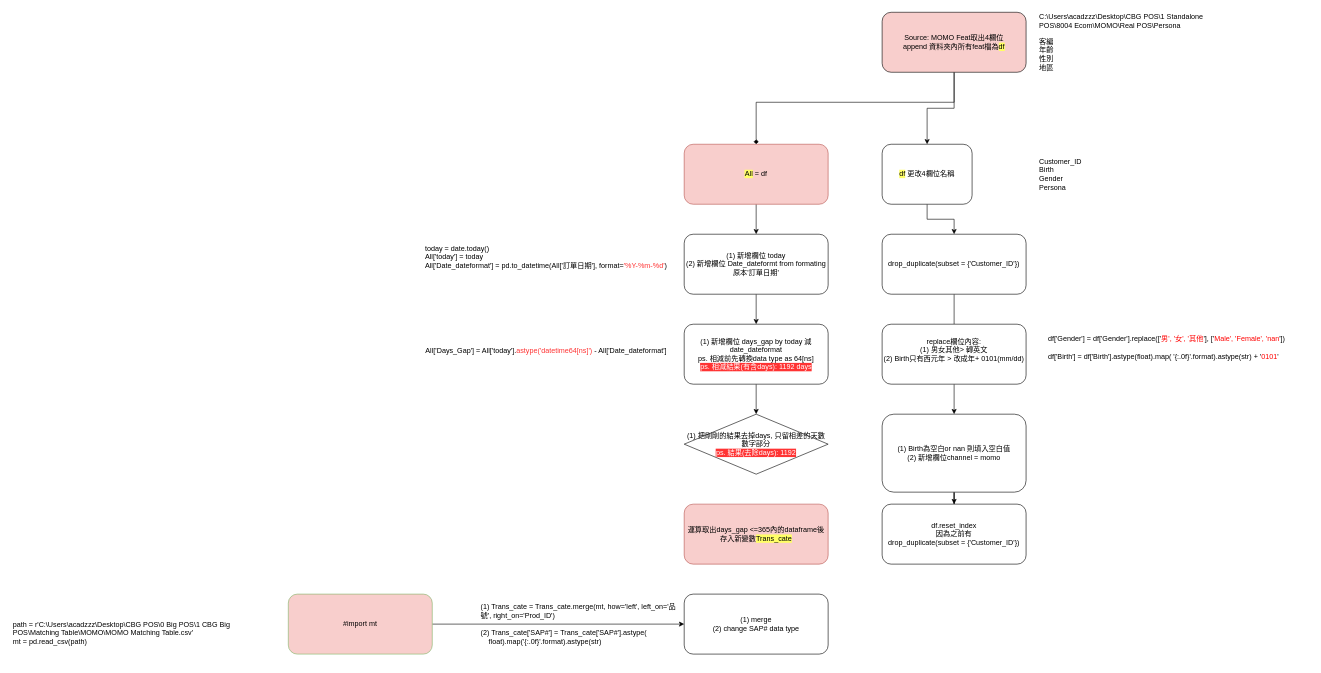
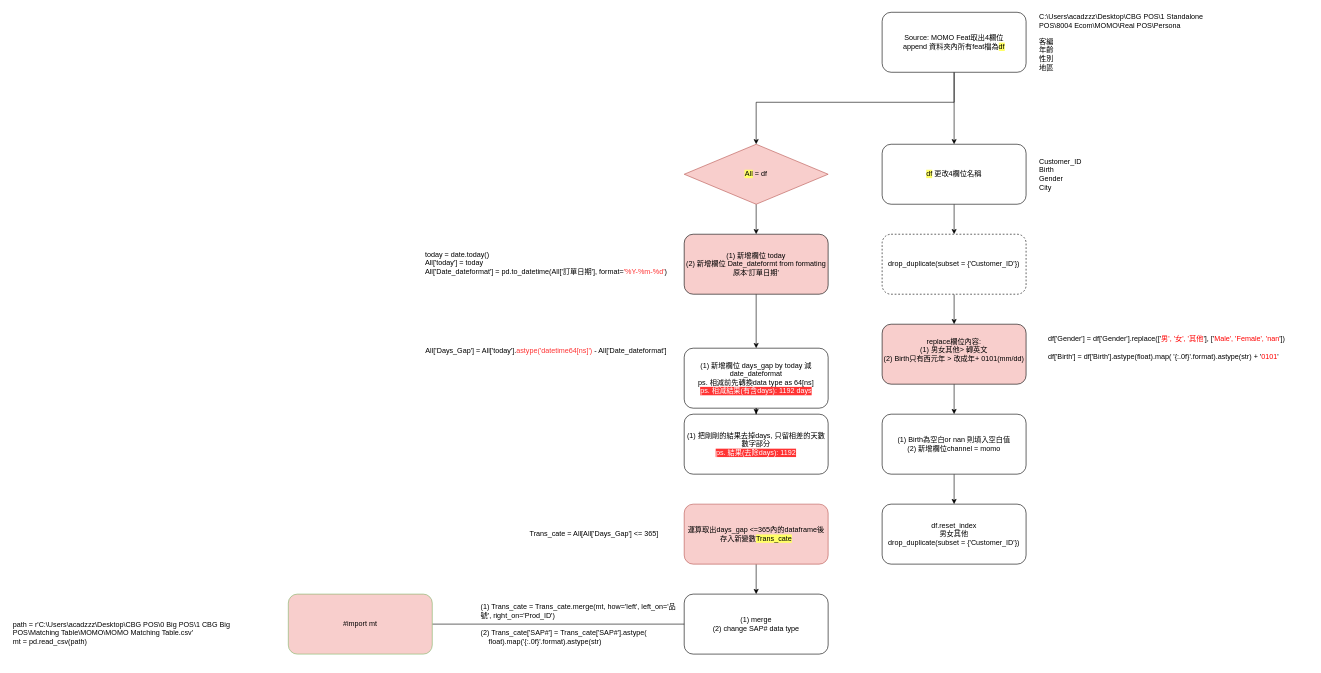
  <mxCell id="0" />
  <mxCell id="1" parent="0" />
  <mxCell id="2" value="" style="edgeStyle=orthogonalEdgeStyle;rounded=0;orthogonalLoop=1;jettySize=auto;html=1;" edge="1" parent="1" source="3" target="22"><mxGeometry relative="1" as="geometry" /></mxCell>
- <mxCell id="3" value="&lt;span style=&quot;background-color: rgb(255 , 255 , 102)&quot;&gt;All&lt;/span&gt; = df" style="rounded=1;whiteSpace=wrap;html=1;fillColor=#f8cecc;strokeColor=#b85450;" parent="1" vertex="1"><mxGeometry x="1140" y="240" width="240" height="100" as="geometry" /></mxCell>
+ <mxCell id="3" value="&lt;span style=&quot;background-color: rgb(255 , 255 , 102)&quot;&gt;All&lt;/span&gt; = df" style="rhombus;whiteSpace=wrap;html=1;fillColor=#f8cecc;strokeColor=#b85450;" parent="1" vertex="1"><mxGeometry x="1140" y="240" width="240" height="100" as="geometry" /></mxCell>
  <mxCell id="4" value="客編&lt;br&gt;年齡&lt;br&gt;性別&lt;br&gt;&lt;div style=&quot;&quot;&gt;&lt;span&gt;地區&lt;/span&gt;&lt;/div&gt;" style="text;html=1;strokeColor=none;fillColor=none;align=left;verticalAlign=middle;whiteSpace=wrap;rounded=0;" parent="1" vertex="1"><mxGeometry x="1730" y="50" width="90" height="80" as="geometry" /></mxCell>
  <mxCell id="5" value="C:\Users\acadzzz\Desktop\CBG POS\1 Standalone POS\8004 Ecom\MOMO\Real POS\Persona" style="text;html=1;strokeColor=none;fillColor=none;align=left;verticalAlign=middle;whiteSpace=wrap;rounded=0;" parent="1" vertex="1"><mxGeometry x="1730" y="20" width="310" height="30" as="geometry" /></mxCell>
  <mxCell id="6" value="" style="edgeStyle=orthogonalEdgeStyle;rounded=0;orthogonalLoop=1;jettySize=auto;html=1;" parent="1" source="7" target="10" edge="1"><mxGeometry relative="1" as="geometry" /></mxCell>
- <mxCell id="7" value="&lt;span style=&quot;background-color: rgb(255 , 255 , 102)&quot;&gt;df&lt;/span&gt; 更改4欄位名稱" style="rounded=1;whiteSpace=wrap;html=1;" parent="1" vertex="1"><mxGeometry x="1470" y="240" width="150" height="100" as="geometry" /></mxCell>
- <mxCell id="8" value="Customer_ID&lt;br&gt;Birth&lt;br&gt;Gender&lt;br&gt;Persona" style="text;html=1;strokeColor=none;fillColor=none;align=left;verticalAlign=middle;whiteSpace=wrap;rounded=0;" parent="1" vertex="1"><mxGeometry x="1730" y="250" width="90" height="80" as="geometry" /></mxCell>
- <mxCell id="9" value="" style="edgeStyle=orthogonalEdgeStyle;rounded=0;orthogonalLoop=1;jettySize=auto;html=1;endArrow=none;" parent="1" source="10" target="12" edge="1"><mxGeometry relative="1" as="geometry" /></mxCell>
- <mxCell id="10" value="drop_duplicate(subset = {'Customer_ID'})" style="rounded=1;whiteSpace=wrap;html=1;" parent="1" vertex="1"><mxGeometry x="1470" y="390" width="240" height="100" as="geometry" /></mxCell>
+ <mxCell id="7" value="&lt;span style=&quot;background-color: rgb(255 , 255 , 102)&quot;&gt;df&lt;/span&gt; 更改4欄位名稱" style="rounded=1;whiteSpace=wrap;html=1;" parent="1" vertex="1"><mxGeometry x="1470" y="240" width="240" height="100" as="geometry" /></mxCell>
+ <mxCell id="8" value="Customer_ID&lt;br&gt;Birth&lt;br&gt;Gender&lt;br&gt;City" style="text;html=1;strokeColor=none;fillColor=none;align=left;verticalAlign=middle;whiteSpace=wrap;rounded=0;" parent="1" vertex="1"><mxGeometry x="1730" y="250" width="90" height="80" as="geometry" /></mxCell>
+ <mxCell id="9" value="" style="edgeStyle=orthogonalEdgeStyle;rounded=0;orthogonalLoop=1;jettySize=auto;html=1;" parent="1" source="10" target="12" edge="1"><mxGeometry relative="1" as="geometry" /></mxCell>
+ <mxCell id="10" value="drop_duplicate(subset = {'Customer_ID'})" style="rounded=1;whiteSpace=wrap;html=1;dashed=1;" parent="1" vertex="1"><mxGeometry x="1470" y="390" width="240" height="100" as="geometry" /></mxCell>
  <mxCell id="11" value="" style="edgeStyle=orthogonalEdgeStyle;rounded=0;orthogonalLoop=1;jettySize=auto;html=1;" edge="1" parent="1" source="12" target="16"><mxGeometry relative="1" as="geometry" /></mxCell>
- <mxCell id="12" value="replace欄位內容:&lt;br&gt;(1) 男女其他&amp;gt; 轉英文&lt;br&gt;(2) Birth只有西元年 &amp;gt; 改成年+ 0101(mm/dd)&lt;br&gt;&lt;div&gt;&lt;br&gt;&lt;/div&gt;" style="rounded=1;whiteSpace=wrap;html=1;" parent="1" vertex="1"><mxGeometry x="1470" y="540" width="240" height="100" as="geometry" /></mxCell>
+ <mxCell id="12" value="replace欄位內容:&lt;br&gt;(1) 男女其他&amp;gt; 轉英文&lt;br&gt;(2) Birth只有西元年 &amp;gt; 改成年+ 0101(mm/dd)&lt;br&gt;&lt;div&gt;&lt;br&gt;&lt;/div&gt;" style="rounded=1;whiteSpace=wrap;html=1;fillColor=#f8cecc;" parent="1" vertex="1"><mxGeometry x="1470" y="540" width="240" height="100" as="geometry" /></mxCell>
  <mxCell id="13" value="&lt;div&gt;df['Gender'] = df['Gender'].replace(['&lt;font color=&quot;#ff0000&quot;&gt;男', '女', '其他&lt;/font&gt;'], ['&lt;font color=&quot;#ff0000&quot;&gt;Male', 'Female', 'nan&lt;/font&gt;'])&lt;/div&gt;" style="text;html=1;strokeColor=none;fillColor=none;align=left;verticalAlign=middle;whiteSpace=wrap;rounded=0;" parent="1" vertex="1"><mxGeometry x="1745" y="550" width="435" height="30" as="geometry" /></mxCell>
  <mxCell id="14" value="&lt;div&gt;df['Birth'] = df['Birth'].astype(float).map(&amp;nbsp;&lt;span&gt;'{:.0f}'.format).astype(str) + '&lt;font color=&quot;#ff0000&quot;&gt;0101&lt;/font&gt;'&lt;/span&gt;&lt;/div&gt;" style="text;html=1;strokeColor=none;fillColor=none;align=left;verticalAlign=middle;whiteSpace=wrap;rounded=0;" parent="1" vertex="1"><mxGeometry x="1745" y="580" width="420" height="30" as="geometry" /></mxCell>
  <mxCell id="15" value="" style="edgeStyle=orthogonalEdgeStyle;rounded=0;orthogonalLoop=1;jettySize=auto;html=1;" edge="1" parent="1" source="16" target="17"><mxGeometry relative="1" as="geometry" /></mxCell>
- <mxCell id="16" value="(1) Birth為空白or nan 則填入空白值&lt;br&gt;(2) 新增欄位channel = momo" style="rounded=1;whiteSpace=wrap;html=1;" vertex="1" parent="1"><mxGeometry x="1470" y="690" width="240" height="130" as="geometry" /></mxCell>
- <mxCell id="17" value="df.reset_index&lt;br&gt;因為之前有&lt;br&gt;drop_duplicate(subset = {'Customer_ID'})" style="rounded=1;whiteSpace=wrap;html=1;" vertex="1" parent="1"><mxGeometry x="1470" y="840" width="240" height="100" as="geometry" /></mxCell>
+ <mxCell id="16" value="(1) Birth為空白or nan 則填入空白值&lt;br&gt;(2) 新增欄位channel = momo" style="rounded=1;whiteSpace=wrap;html=1;" vertex="1" parent="1"><mxGeometry x="1470" y="690" width="240" height="100" as="geometry" /></mxCell>
+ <mxCell id="17" value="df.reset_index&lt;br&gt;男女其他&lt;br&gt;drop_duplicate(subset = {'Customer_ID'})" style="rounded=1;whiteSpace=wrap;html=1;" vertex="1" parent="1"><mxGeometry x="1470" y="840" width="240" height="100" as="geometry" /></mxCell>
  <mxCell id="18" style="edgeStyle=orthogonalEdgeStyle;rounded=0;orthogonalLoop=1;jettySize=auto;html=1;" edge="1" parent="1" source="20" target="7"><mxGeometry relative="1" as="geometry" /></mxCell>
- <mxCell id="19" style="edgeStyle=orthogonalEdgeStyle;rounded=0;orthogonalLoop=1;jettySize=auto;html=1;endArrow=diamond;" edge="1" parent="1" source="20" target="3"><mxGeometry relative="1" as="geometry"><Array as="points"><mxPoint x="1590" y="170" /><mxPoint x="1260" y="170" /><mxPoint x="1260" y="290" /></Array></mxGeometry></mxCell>
- <mxCell id="20" value="Source: MOMO Feat取出4欄位&lt;br&gt;append 資料夾內所有feat檔為&lt;span style=&quot;background-color: rgb(255 , 255 , 102)&quot;&gt;df&lt;/span&gt;" style="rounded=1;whiteSpace=wrap;html=1;fillColor=#f8cecc;" vertex="1" parent="1"><mxGeometry x="1470" y="20" width="240" height="100" as="geometry" /></mxCell>
+ <mxCell id="19" style="edgeStyle=orthogonalEdgeStyle;rounded=0;orthogonalLoop=1;jettySize=auto;html=1;" edge="1" parent="1" source="20" target="3"><mxGeometry relative="1" as="geometry"><Array as="points"><mxPoint x="1590" y="170" /><mxPoint x="1260" y="170" /><mxPoint x="1260" y="290" /></Array></mxGeometry></mxCell>
+ <mxCell id="20" value="Source: MOMO Feat取出4欄位&lt;br&gt;append 資料夾內所有feat檔為&lt;span style=&quot;background-color: rgb(255 , 255 , 102)&quot;&gt;df&lt;/span&gt;" style="rounded=1;whiteSpace=wrap;html=1;" vertex="1" parent="1"><mxGeometry x="1470" y="20" width="240" height="100" as="geometry" /></mxCell>
  <mxCell id="21" value="" style="edgeStyle=orthogonalEdgeStyle;rounded=0;orthogonalLoop=1;jettySize=auto;html=1;" edge="1" parent="1" source="22" target="25"><mxGeometry relative="1" as="geometry" /></mxCell>
- <mxCell id="22" value="(1) 新增欄位 today&lt;br&gt;(2) 新增欄位 Date_dateformt from formating原本'訂單日期'" style="rounded=1;whiteSpace=wrap;html=1;" vertex="1" parent="1"><mxGeometry x="1140" y="390" width="240" height="100" as="geometry" /></mxCell>
- <mxCell id="23" value="&lt;div style=&quot;text-align: left&quot;&gt;today = date.today()&lt;/div&gt;&lt;div style=&quot;text-align: left&quot;&gt;All['today'] = today&lt;/div&gt;All['Date_dateformat'] = pd.to_datetime(All['訂單日期'], format=&lt;font color=&quot;#ff3333&quot;&gt;'%Y-%m-%d'&lt;/font&gt;)&lt;br&gt;&lt;div style=&quot;text-align: left&quot;&gt;&lt;br&gt;&lt;/div&gt;" style="text;html=1;align=center;verticalAlign=middle;whiteSpace=wrap;rounded=0;labelBackgroundColor=none;" vertex="1" parent="1"><mxGeometry x="700" y="390" width="420" height="90" as="geometry" /></mxCell>
+ <mxCell id="22" value="(1) 新增欄位 today&lt;br&gt;(2) 新增欄位 Date_dateformt from formating原本'訂單日期'" style="rounded=1;whiteSpace=wrap;html=1;fillColor=#f8cecc;" vertex="1" parent="1"><mxGeometry x="1140" y="390" width="240" height="100" as="geometry" /></mxCell>
+ <mxCell id="23" value="&lt;div style=&quot;text-align: left&quot;&gt;today = date.today()&lt;/div&gt;&lt;div style=&quot;text-align: left&quot;&gt;All['today'] = today&lt;/div&gt;All['Date_dateformat'] = pd.to_datetime(All['訂單日期'], format=&lt;font color=&quot;#ff3333&quot;&gt;'%Y-%m-%d'&lt;/font&gt;)&lt;br&gt;&lt;div style=&quot;text-align: left&quot;&gt;&lt;br&gt;&lt;/div&gt;" style="text;html=1;align=center;verticalAlign=middle;whiteSpace=wrap;rounded=0;labelBackgroundColor=none;" vertex="1" parent="1"><mxGeometry x="700" y="400" width="420" height="90" as="geometry" /></mxCell>
  <mxCell id="24" value="" style="edgeStyle=orthogonalEdgeStyle;rounded=0;orthogonalLoop=1;jettySize=auto;html=1;fontColor=#FF3333;" edge="1" parent="1" source="25" target="27"><mxGeometry relative="1" as="geometry" /></mxCell>
- <mxCell id="25" value="(1) 新增欄位 days_gap by today 減 date_dateformat&lt;br&gt;ps. 相減前先轉換data type as 64[ns]&lt;br&gt;&lt;span style=&quot;background-color: rgb(255 , 51 , 51)&quot;&gt;&lt;font color=&quot;#ffffff&quot;&gt;ps. 相減結果(有含days): 1192 days&lt;/font&gt;&lt;/span&gt;" style="rounded=1;whiteSpace=wrap;html=1;" vertex="1" parent="1"><mxGeometry x="1140" y="540" width="240" height="100" as="geometry" /></mxCell>
+ <mxCell id="25" value="(1) 新增欄位 days_gap by today 減 date_dateformat&lt;br&gt;ps. 相減前先轉換data type as 64[ns]&lt;br&gt;&lt;span style=&quot;background-color: rgb(255 , 51 , 51)&quot;&gt;&lt;font color=&quot;#ffffff&quot;&gt;ps. 相減結果(有含days): 1192 days&lt;/font&gt;&lt;/span&gt;" style="rounded=1;whiteSpace=wrap;html=1;" vertex="1" parent="1"><mxGeometry x="1140" y="580" width="240" height="100" as="geometry" /></mxCell>
  <mxCell id="26" value="&lt;div style=&quot;text-align: left&quot;&gt;All['Days_Gap'] = All['today'].&lt;font color=&quot;#ff3333&quot;&gt;astype('datetime64[ns]')&lt;/font&gt; - All['Date_dateformat']&lt;br&gt;&lt;/div&gt;" style="text;html=1;align=center;verticalAlign=middle;whiteSpace=wrap;rounded=0;labelBackgroundColor=none;" vertex="1" parent="1"><mxGeometry x="700" y="540" width="420" height="90" as="geometry" /></mxCell>
- <mxCell id="27" value="(1) 把剛剛的結果去掉days, 只留相差的天數數字部分&lt;br&gt;&lt;span style=&quot;background-color: rgb(255 , 51 , 51)&quot;&gt;&lt;font color=&quot;#ffffff&quot;&gt;ps. 結果(去除days): 1192&lt;/font&gt;&lt;/span&gt;" style="rhombus;whiteSpace=wrap;html=1;" vertex="1" parent="1"><mxGeometry x="1140" y="690" width="240" height="100" as="geometry" /></mxCell>
+ <mxCell id="27" value="(1) 把剛剛的結果去掉days, 只留相差的天數數字部分&lt;br&gt;&lt;span style=&quot;background-color: rgb(255 , 51 , 51)&quot;&gt;&lt;font color=&quot;#ffffff&quot;&gt;ps. 結果(去除days): 1192&lt;/font&gt;&lt;/span&gt;" style="rounded=1;whiteSpace=wrap;html=1;" vertex="1" parent="1"><mxGeometry x="1140" y="690" width="240" height="100" as="geometry" /></mxCell>
+ <mxCell id="28" value="" style="edgeStyle=orthogonalEdgeStyle;rounded=0;orthogonalLoop=1;jettySize=auto;html=1;fontColor=#FF3333;" edge="1" parent="1" source="29" target="31"><mxGeometry relative="1" as="geometry" /></mxCell>
  <mxCell id="29" value="運算取出days_gap &amp;lt;=365內的dataframe後&lt;br&gt;存入新變數&lt;span style=&quot;background-color: rgb(255 , 255 , 102)&quot;&gt;Trans_cate&lt;/span&gt;" style="rounded=1;whiteSpace=wrap;html=1;fillColor=#f8cecc;strokeColor=#b85450;" vertex="1" parent="1"><mxGeometry x="1140" y="840" width="240" height="100" as="geometry" /></mxCell>
+ <mxCell id="30" value="&lt;div style=&quot;text-align: left&quot;&gt;Trans_cate = All[All['Days_Gap'] &amp;lt;= 365]&lt;br&gt;&lt;/div&gt;" style="text;html=1;align=center;verticalAlign=middle;whiteSpace=wrap;rounded=0;labelBackgroundColor=none;" vertex="1" parent="1"><mxGeometry x="860" y="845" width="260" height="90" as="geometry" /></mxCell>
  <mxCell id="31" value="(1) merge&lt;br&gt;(2) change SAP# data type" style="rounded=1;whiteSpace=wrap;html=1;" vertex="1" parent="1"><mxGeometry x="1140" y="990" width="240" height="100" as="geometry" /></mxCell>
  <mxCell id="32" value="&lt;div style=&quot;text-align: left&quot;&gt;&lt;div&gt;path = r'C:\Users\acadzzz\Desktop\CBG POS\0 Big POS\1 CBG Big POS\Matching Table\MOMO\MOMO Matching Table.csv'&lt;/div&gt;&lt;div&gt;mt = pd.read_csv(path)&lt;/div&gt;&lt;/div&gt;" style="text;html=1;align=center;verticalAlign=middle;whiteSpace=wrap;rounded=0;labelBackgroundColor=none;" vertex="1" parent="1"><mxGeometry x="20" y="1010" width="420" height="90" as="geometry" /></mxCell>
- <mxCell id="33" style="edgeStyle=orthogonalEdgeStyle;rounded=0;orthogonalLoop=1;jettySize=auto;html=1;fontColor=#FF3333;" edge="1" parent="1" source="34" target="31"><mxGeometry relative="1" as="geometry" /></mxCell>
+ <mxCell id="33" style="edgeStyle=orthogonalEdgeStyle;rounded=0;orthogonalLoop=1;jettySize=auto;html=1;fontColor=#FF3333;endArrow=none;" edge="1" parent="1" source="34" target="31"><mxGeometry relative="1" as="geometry" /></mxCell>
  <mxCell id="34" value="#import mt" style="rounded=1;whiteSpace=wrap;html=1;fillColor=#f8cecc;strokeColor=#82b366;" vertex="1" parent="1"><mxGeometry x="480" y="990" width="240" height="100" as="geometry" /></mxCell>
  <mxCell id="35" value="&lt;div style=&quot;text-align: left&quot;&gt;(1) Trans_cate = Trans_cate.merge(mt, how='left', left_on='品號', right_on='Prod_ID')&lt;br&gt;&lt;/div&gt;&lt;div style=&quot;text-align: left&quot;&gt;&lt;br&gt;&lt;/div&gt;&lt;div style=&quot;text-align: left&quot;&gt;&lt;div&gt;(2) Trans_cate['SAP#'] = Trans_cate['SAP#'].astype(&lt;/div&gt;&lt;div&gt;&amp;nbsp; &amp;nbsp; float).map('{:.0f}'.format).astype(str)&lt;/div&gt;&lt;/div&gt;" style="text;html=1;align=center;verticalAlign=middle;whiteSpace=wrap;rounded=0;labelBackgroundColor=none;" vertex="1" parent="1"><mxGeometry x="800" y="995" width="330" height="90" as="geometry" /></mxCell>
